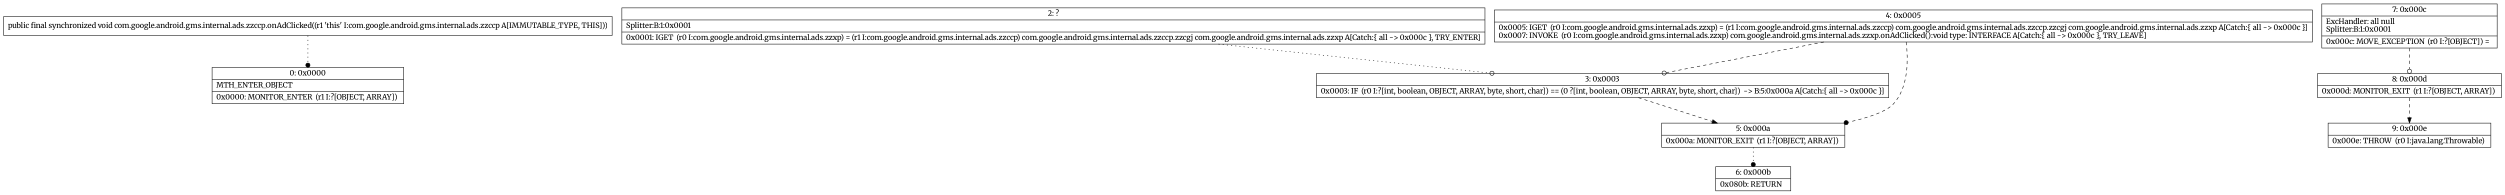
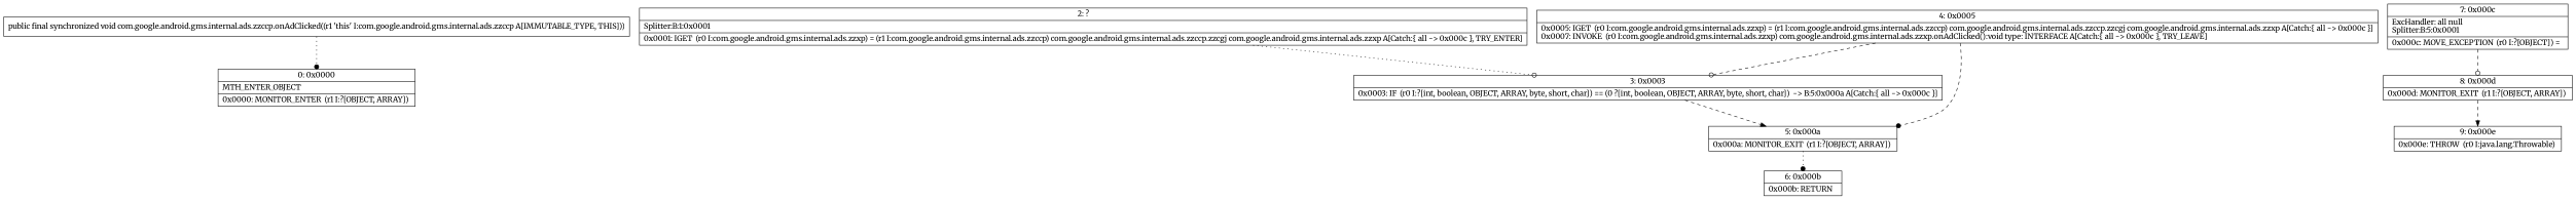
  digraph {
    fontname=Merriweather
    node [fontname=Merriweather shape=record]
    edge [arrowhead=odot fontname=Merriweather style=dashed]
    n1 [label="{0\:\ 0x0000|MTH_ENTER_OBJECT\l|0x0000: MONITOR_ENTER  (r1 I:?[OBJECT, ARRAY]) \l}"]
    n2 [label="{2\:\ ?|Splitter:B:1:0x0001\l|0x0001: IGET  (r0 I:com.google.android.gms.internal.ads.zzxp) = (r1 I:com.google.android.gms.internal.ads.zzccp) com.google.android.gms.internal.ads.zzccp.zzcgj com.google.android.gms.internal.ads.zzxp A[Catch:\{ all \-\> 0x000c \}, TRY_ENTER]\l}"]
    n3 [label="{3\:\ 0x0003|0x0003: IF  (r0 I:?[int, boolean, OBJECT, ARRAY, byte, short, char]) == (0 ?[int, boolean, OBJECT, ARRAY, byte, short, char])  \-\> B:5:0x000a A[Catch:\{ all \-\> 0x000c \}]\l}"]
-   n4 [label="{7\:\ 0x000c|ExcHandler: all null\lSplitter:B:1:0x0001\l|0x000c: MOVE_EXCEPTION  (r0 I:?[OBJECT]) =  \l}"]
+   n4 [label="{7\:\ 0x000c|ExcHandler: all null\lSplitter:B:5:0x0001\l|0x000c: MOVE_EXCEPTION  (r0 I:?[OBJECT]) =  \l}"]
    n5 [label="{8\:\ 0x000d|0x000d: MONITOR_EXIT  (r1 I:?[OBJECT, ARRAY]) \l}"]
    n6 [label="{5\:\ 0x000a|0x000a: MONITOR_EXIT  (r1 I:?[OBJECT, ARRAY]) \l}"]
    n7 [label="{4\:\ 0x0005|0x0005: IGET  (r0 I:com.google.android.gms.internal.ads.zzxp) = (r1 I:com.google.android.gms.internal.ads.zzccp) com.google.android.gms.internal.ads.zzccp.zzcgj com.google.android.gms.internal.ads.zzxp A[Catch:\{ all \-\> 0x000c \}]\l0x0007: INVOKE  (r0 I:com.google.android.gms.internal.ads.zzxp) com.google.android.gms.internal.ads.zzxp.onAdClicked():void type: INTERFACE A[Catch:\{ all \-\> 0x000c \}, TRY_LEAVE]\l}"]
-   n8 [label="{6\:\ 0x000b|0x080b: RETURN   \l}"]
+   n8 [label="{6\:\ 0x000b|0x000b: RETURN   \l}"]
    n9 [label="{9\:\ 0x000e|0x000e: THROW  (r0 I:java.lang.Throwable) \l}"]
    n10 [label="{public final synchronized void com.google.android.gms.internal.ads.zzccp.onAdClicked((r1 'this' I:com.google.android.gms.internal.ads.zzccp A[IMMUTABLE_TYPE, THIS])) }"]
    n2 -> n3 [style=dotted]
    n3 -> n6 [arrowhead=normal]
    n4 -> n5
    n5 -> n9 [arrowhead=normal]
    n6 -> n8 [arrowhead=dot style=dotted]
    n7 -> n3
    n7 -> n6 [arrowhead=dot]
    n10 -> n1 [arrowhead=dot style=dotted]
  }
